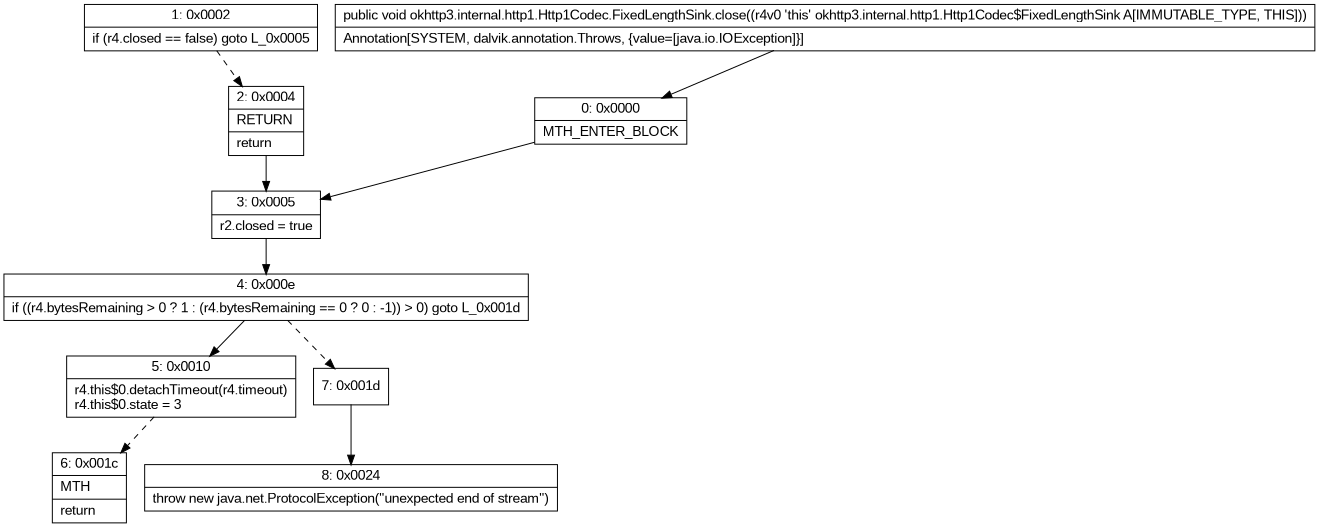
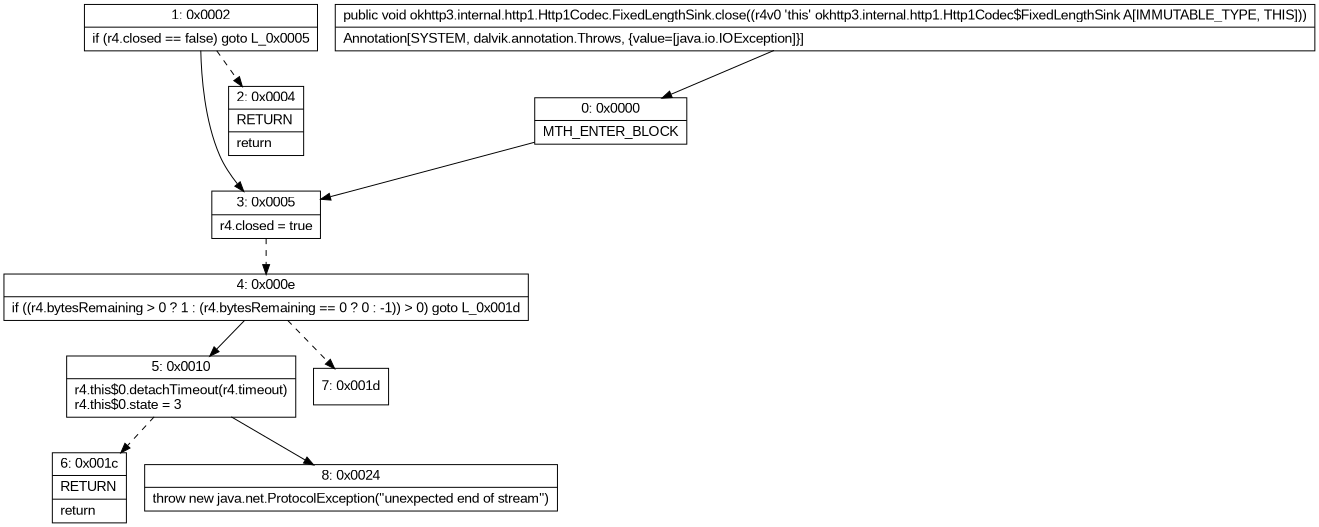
  digraph {
    fontname="Liberation Sans"
    node [fontname="Liberation Sans" shape=record]
    edge [fontname="Liberation Sans"]
    n1 [label="{0\:\ 0x0000|MTH_ENTER_BLOCK\l}"]
-   n2 [label="{3\:\ 0x0005|r2.closed = true\l}"]
+   n2 [label="{3\:\ 0x0005|r4.closed = true\l}"]
    n3 [label="{1\:\ 0x0002|if (r4.closed == false) goto L_0x0005\l}"]
    n4 [label="{2\:\ 0x0004|RETURN\l|return\l}"]
    n5 [label="{4\:\ 0x000e|if ((r4.bytesRemaining \> 0 ? 1 : (r4.bytesRemaining == 0 ? 0 : \-1)) \> 0) goto L_0x001d\l}"]
    n6 [label="{5\:\ 0x0010|r4.this$0.detachTimeout(r4.timeout)\lr4.this$0.state = 3\l}"]
    n7 [label="{7\:\ 0x001d}"]
-   n8 [label="{6\:\ 0x001c|MTH\l|return\l}"]
+   n8 [label="{6\:\ 0x001c|RETURN\l|return\l}"]
    n9 [label="{8\:\ 0x0024|throw new java.net.ProtocolException(\"unexpected end of stream\")\l}"]
    n10 [label="{public void okhttp3.internal.http1.Http1Codec.FixedLengthSink.close((r4v0 'this' okhttp3.internal.http1.Http1Codec$FixedLengthSink A[IMMUTABLE_TYPE, THIS]))  | Annotation[SYSTEM, dalvik.annotation.Throws, \{value=[java.io.IOException]\}]\l}"]
    n1 -> n2
-   n2 -> n5
-   n4 -> n2
+   n2 -> n5 [style=dashed]
+   n3 -> n2
    n3 -> n4 [style=dashed]
    n5 -> n6 [style=solid]
    n5 -> n7 [style=dashed]
    n6 -> n8 [style=dashed]
-   n7 -> n9
+   n6 -> n9
    n10 -> n1
  }
